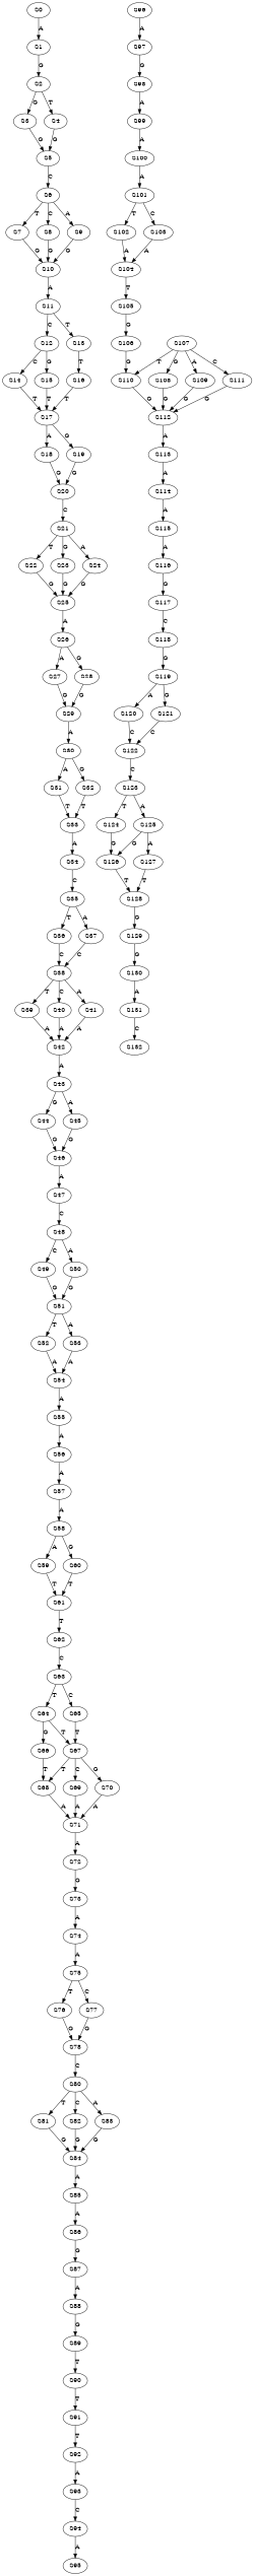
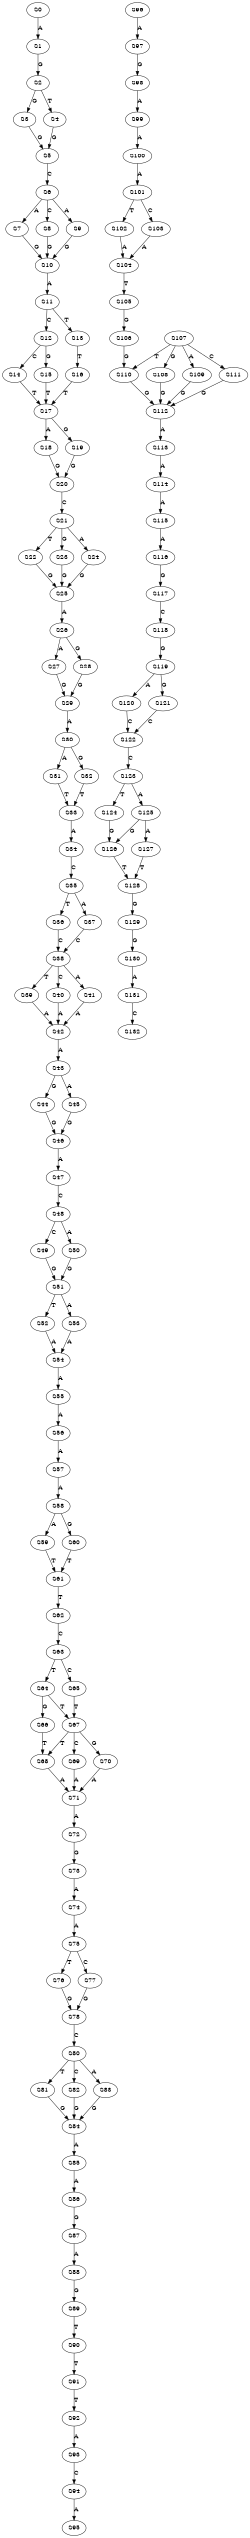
  strict digraph {
    S0
    S1
    S2
    S3
    S4
    S5
    S6
    S7
    S8
    S9
    S10
    S11
    S12
    S13
    S14
    S15
    S16
    S17
    S18
    S19
    S20
    S21
    S22
    S23
    S24
    S25
    S26
    S27
    S28
    S29
    S30
    S31
    S32
    S33
    S34
    S35
    S36
    S37
    S38
    S39
    S40
    S41
    S42
    S43
    S44
    S45
    S46
    S47
    S48
    S49
    S50
    S51
    S52
    S53
    S54
    S55
    S56
    S57
    S58
    S59
    S60
    S61
    S62
    S63
    S64
    S65
    S66
    S67
    S68
    S69
    S70
    S71
    S72
    S73
    S74
    S75
    S76
    S77
    S78
    S80
    S81
    S82
    S83
    S84
    S85
    S86
    S87
    S88
    S89
    S90
    S91
    S92
    S93
    S94
    S95
    S96
    S97
    S98
    S99
    S100
    S101
    S102
    S103
    S104
    S105
    S106
    S110
    S107
    S108
    S109
    S111
    S112
    S113
    S114
    S115
    S116
    S117
    S118
    S119
    S120
    S121
    S122
    S123
    S124
    S125
    S126
    S127
    S128
    S129
    S130
    S131
    S132
    S0 -> S1 [label=A]
    S1 -> S2 [label=G]
    S2 -> S3 [label=G]
    S2 -> S4 [label=T]
    S3 -> S5 [label=G]
    S4 -> S5 [label=G]
    S5 -> S6 [label=C]
-   S6 -> S7 [label=T]
+   S6 -> S7 [label=A]
    S6 -> S8 [label=C]
    S6 -> S9 [label=A]
    S7 -> S10 [label=G]
    S8 -> S10 [label=G]
    S9 -> S10 [label=G]
    S10 -> S11 [label=A]
    S11 -> S12 [label=C]
    S11 -> S13 [label=T]
    S12 -> S14 [label=C]
    S12 -> S15 [label=G]
    S13 -> S16 [label=T]
    S14 -> S17 [label=T]
    S15 -> S17 [label=T]
    S16 -> S17 [label=T]
    S17 -> S18 [label=A]
    S17 -> S19 [label=G]
    S18 -> S20 [label=G]
    S19 -> S20 [label=G]
    S20 -> S21 [label=C]
    S21 -> S22 [label=T]
    S21 -> S23 [label=G]
    S21 -> S24 [label=A]
    S22 -> S25 [label=G]
    S23 -> S25 [label=G]
    S24 -> S25 [label=G]
    S25 -> S26 [label=A]
    S26 -> S27 [label=A]
    S26 -> S28 [label=G]
    S27 -> S29 [label=G]
    S28 -> S29 [label=G]
    S29 -> S30 [label=A]
    S30 -> S31 [label=A]
    S30 -> S32 [label=G]
    S31 -> S33 [label=T]
    S32 -> S33 [label=T]
    S33 -> S34 [label=A]
    S34 -> S35 [label=C]
    S35 -> S36 [label=T]
    S35 -> S37 [label=A]
    S36 -> S38 [label=C]
    S37 -> S38 [label=C]
    S38 -> S39 [label=T]
    S38 -> S40 [label=C]
    S38 -> S41 [label=A]
    S39 -> S42 [label=A]
    S40 -> S42 [label=A]
    S41 -> S42 [label=A]
    S42 -> S43 [label=A]
    S43 -> S44 [label=G]
    S43 -> S45 [label=A]
    S44 -> S46 [label=G]
    S45 -> S46 [label=G]
    S46 -> S47 [label=A]
    S47 -> S48 [label=C]
    S48 -> S49 [label=C]
    S48 -> S50 [label=A]
    S49 -> S51 [label=G]
    S50 -> S51 [label=G]
    S51 -> S52 [label=T]
    S51 -> S53 [label=A]
    S52 -> S54 [label=A]
    S53 -> S54 [label=A]
    S54 -> S55 [label=A]
    S55 -> S56 [label=A]
    S56 -> S57 [label=A]
    S57 -> S58 [label=A]
    S58 -> S59 [label=A]
    S58 -> S60 [label=G]
    S59 -> S61 [label=T]
    S60 -> S61 [label=T]
    S61 -> S62 [label=T]
    S62 -> S63 [label=C]
    S63 -> S64 [label=T]
    S63 -> S65 [label=C]
    S64 -> S66 [label=G]
    S64 -> S67 [label=T]
    S65 -> S67 [label=T]
    S66 -> S68 [label=T]
    S67 -> S68 [label=T]
    S67 -> S69 [label=C]
    S67 -> S70 [label=G]
    S68 -> S71 [label=A]
    S69 -> S71 [label=A]
    S70 -> S71 [label=A]
    S71 -> S72 [label=A]
    S72 -> S73 [label=G]
    S73 -> S74 [label=A]
    S74 -> S75 [label=A]
    S75 -> S76 [label=T]
    S75 -> S77 [label=C]
    S76 -> S78 [label=G]
    S77 -> S78 [label=G]
    S78 -> S80 [label=C]
    S80 -> S81 [label=T]
    S80 -> S82 [label=C]
    S80 -> S83 [label=A]
    S81 -> S84 [label=G]
    S82 -> S84 [label=G]
    S83 -> S84 [label=G]
    S84 -> S85 [label=A]
    S85 -> S86 [label=A]
    S86 -> S87 [label=G]
    S87 -> S88 [label=A]
    S88 -> S89 [label=G]
    S89 -> S90 [label=T]
    S90 -> S91 [label=T]
    S91 -> S92 [label=T]
    S92 -> S93 [label=A]
    S93 -> S94 [label=C]
    S94 -> S95 [label=A]
    S96 -> S97 [label=A]
    S97 -> S98 [label=G]
    S98 -> S99 [label=A]
    S99 -> S100 [label=A]
    S100 -> S101 [label=A]
    S101 -> S102 [label=T]
    S101 -> S103 [label=C]
    S102 -> S104 [label=A]
    S103 -> S104 [label=A]
    S104 -> S105 [label=T]
    S105 -> S106 [label=G]
    S106 -> S110 [label=G]
    S110 -> S112 [label=G]
    S107 -> S110 [label=T]
    S107 -> S108 [label=G]
    S107 -> S109 [label=A]
    S107 -> S111 [label=C]
    S108 -> S112 [label=G]
    S109 -> S112 [label=G]
    S111 -> S112 [label=G]
    S112 -> S113 [label=A]
    S113 -> S114 [label=A]
    S114 -> S115 [label=A]
    S115 -> S116 [label=A]
    S116 -> S117 [label=G]
    S117 -> S118 [label=C]
    S118 -> S119 [label=G]
    S119 -> S120 [label=A]
    S119 -> S121 [label=G]
    S120 -> S122 [label=C]
    S121 -> S122 [label=C]
    S122 -> S123 [label=C]
    S123 -> S124 [label=T]
    S123 -> S125 [label=A]
    S124 -> S126 [label=G]
    S125 -> S126 [label=G]
    S125 -> S127 [label=A]
    S126 -> S128 [label=T]
    S127 -> S128 [label=T]
    S128 -> S129 [label=G]
    S129 -> S130 [label=G]
    S130 -> S131 [label=A]
    S131 -> S132 [label=C]
  }
